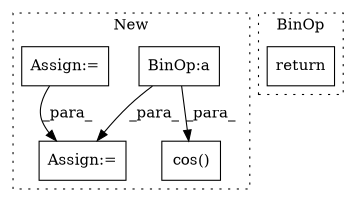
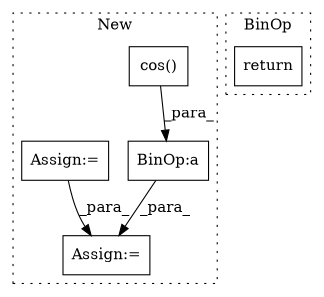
  digraph {
    node [a=68 l=3 shape=box]
    n1 [a=75 l="10,1" label="cos()" s="7171,7206"]
    n2 [a=82 label="BinOp:a" s=7168]
    n3 [label="Assign:=" s=7226]
    n4 [label="Assign:=" s=6914]
    n5 [a=93 l=7 label=return s=6456]
    subgraph cluster_1 {
      label=New
      style=dotted
      n1
      n2
      n3
      n4
    }
    subgraph cluster_2 {
      label=BinOp
      style=dotted
      n5
    }
-   n2 -> n1 [label=_para_]
+   n1 -> n2 [label=_para_]
    n2 -> n3 [label=_para_]
    n4 -> n3 [label=_para_]
  }
